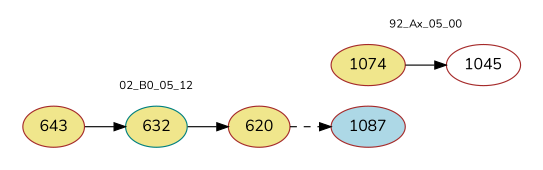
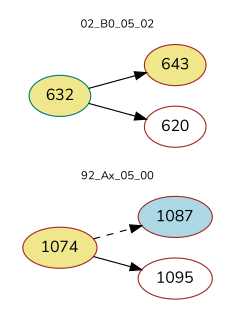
  digraph {
    fontname=Nunito
    rankdir=LR
    node [color=brown fillcolor=khaki fontname=Nunito style=filled]
    edge [arrowhead=normal color=black fontname=Nunito style=solid]
    n1 [label=1074]
-   n2 [fillcolor=white label=1045]
+   n2 [fillcolor=white label=1095]
    n3 [fillcolor=lightblue label=1087]
    n4 [color=teal label=632]
-   n5 [label=620]
+   n5 [fillcolor=white label=620]
    n6 [label=643]
    subgraph cluster_1 {
      color=white
      fontsize=10
      label="92_Ax_05_00"
      n1
      n2
      n3
    }
    subgraph cluster_2 {
      color=white
      fontsize=10
-     label="02_B0_05_12"
+     label="02_B0_05_02"
      n4
      n5
      n6
    }
    n1 -> n2
-   n5 -> n3 [style=dashed]
+   n1 -> n3 [style=dashed]
    n4 -> n5
-   n6 -> n4
+   n4 -> n6
  }
